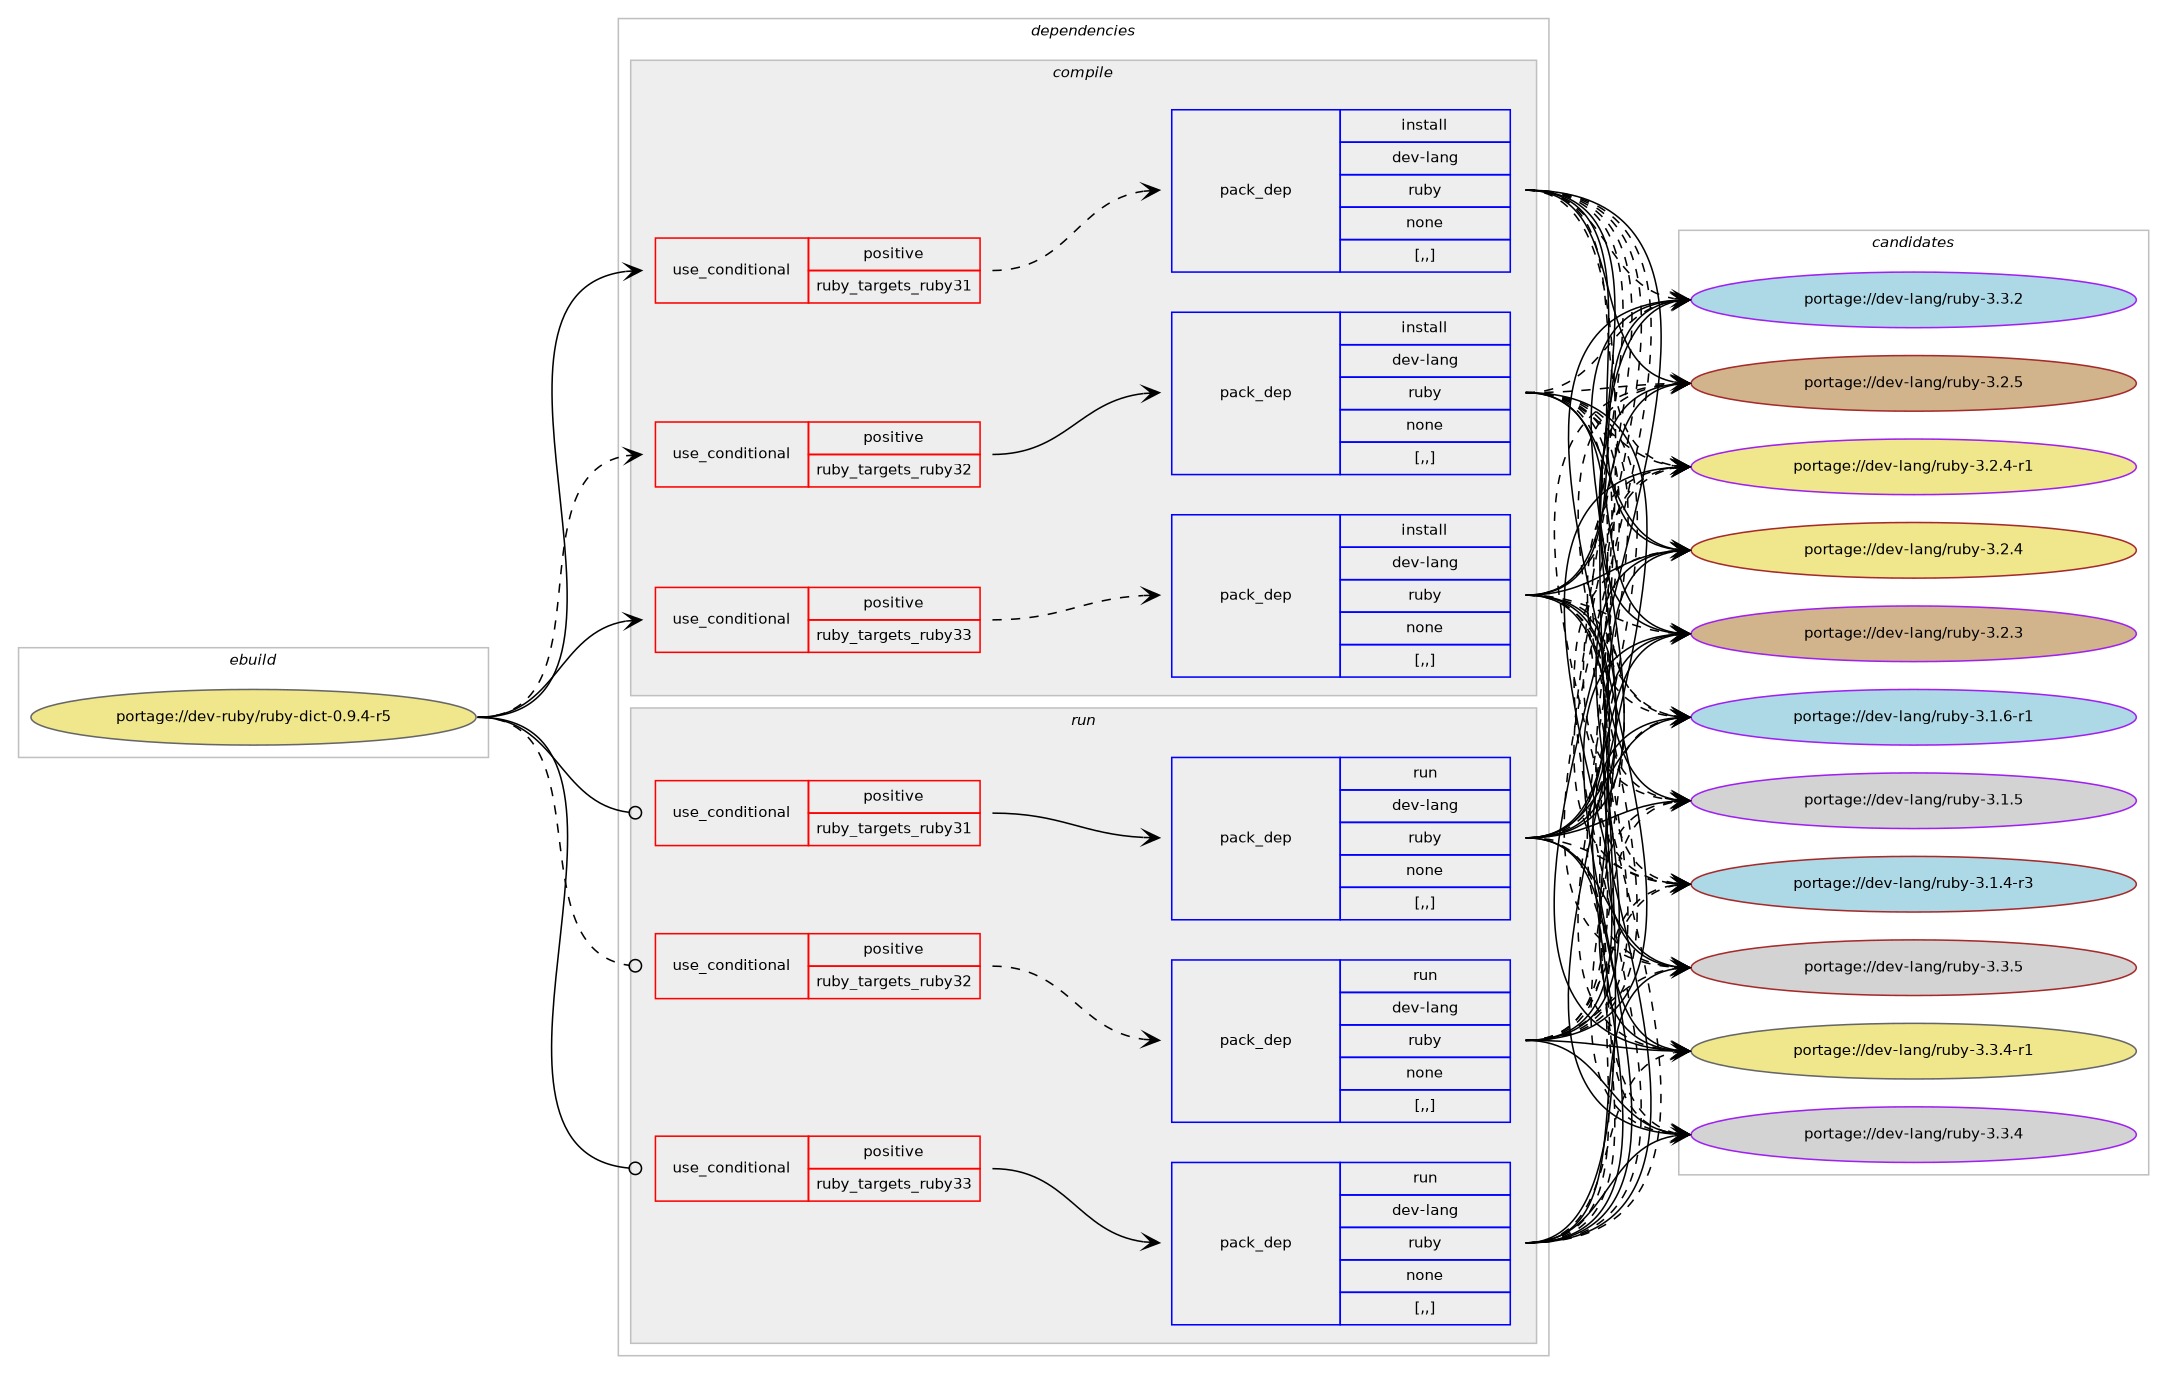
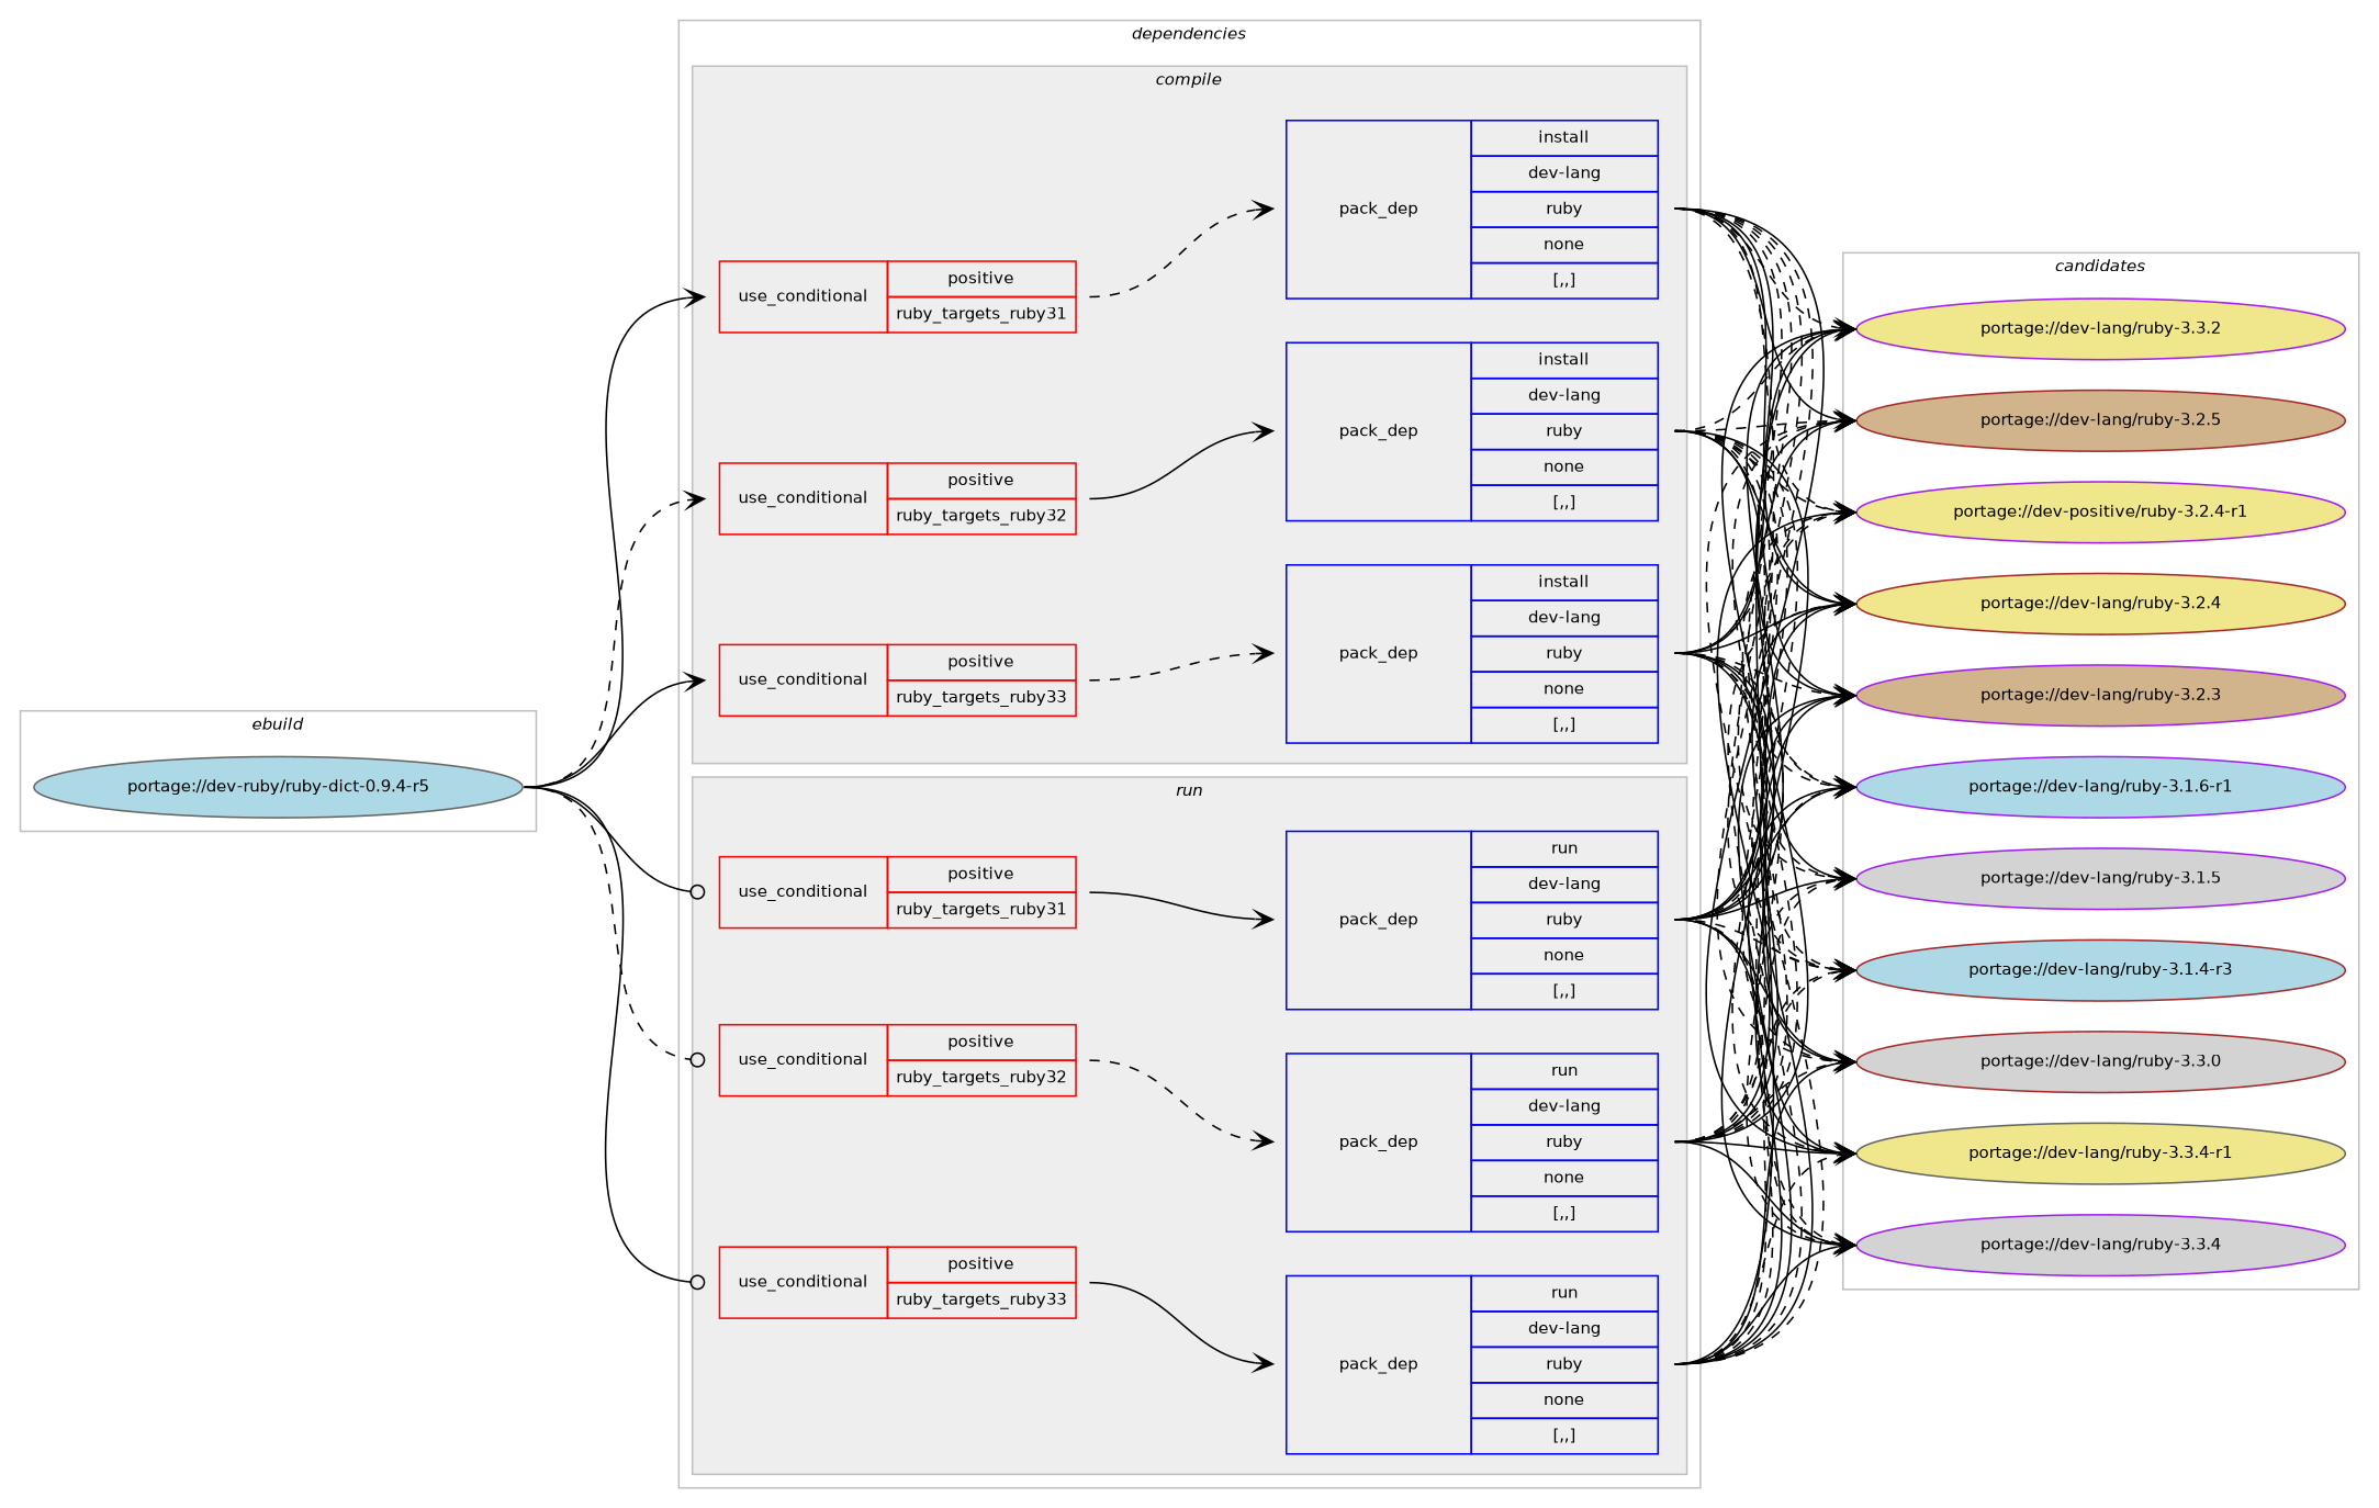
  digraph {
    compound=true
    concentrate=true
    fontname=Helvetica
    fontsize=10
    newrank=true
    rankdir=LR
    ranksep=1.5
    node [color=blue fontname=Helvetica fontsize=10]
    edge [arrowhead=vee headport=w style=solid tailport=e weight=100]
-   n1 [color=gray40 fillcolor=khaki label="portage://dev-ruby/ruby-dict-0.9.4-r5" style=filled width=4]
+   n1 [color=gray40 fillcolor=lightblue label="portage://dev-ruby/ruby-dict-0.9.4-r5" style=filled width=4]
    n2 [label=<<TABLE BORDER="0" CELLBORDER="1" CELLSPACING="0" CELLPADDING="4" WIDTH="220"><TR><TD ROWSPAN="6" CELLPADDING="30">pack_dep</TD></TR><TR><TD WIDTH="110">install</TD></TR><TR><TD>dev-lang</TD></TR><TR><TD>ruby</TD></TR><TR><TD>none</TD></TR><TR><TD>[,,]</TD></TR></TABLE>> shape=none]
    n3 [color=red label=<<TABLE BORDER="0" CELLBORDER="1" CELLSPACING="0" CELLPADDING="4"><TR><TD ROWSPAN="3" CELLPADDING="10">use_conditional</TD></TR><TR><TD>positive</TD></TR><TR><TD>ruby_targets_ruby31</TD></TR></TABLE>> shape=none]
    n4 [label=<<TABLE BORDER="0" CELLBORDER="1" CELLSPACING="0" CELLPADDING="4" WIDTH="220"><TR><TD ROWSPAN="6" CELLPADDING="30">pack_dep</TD></TR><TR><TD WIDTH="110">install</TD></TR><TR><TD>dev-lang</TD></TR><TR><TD>ruby</TD></TR><TR><TD>none</TD></TR><TR><TD>[,,]</TD></TR></TABLE>> shape=none]
    n5 [color=red label=<<TABLE BORDER="0" CELLBORDER="1" CELLSPACING="0" CELLPADDING="4"><TR><TD ROWSPAN="3" CELLPADDING="10">use_conditional</TD></TR><TR><TD>positive</TD></TR><TR><TD>ruby_targets_ruby32</TD></TR></TABLE>> shape=none]
    n6 [label=<<TABLE BORDER="0" CELLBORDER="1" CELLSPACING="0" CELLPADDING="4" WIDTH="220"><TR><TD ROWSPAN="6" CELLPADDING="30">pack_dep</TD></TR><TR><TD WIDTH="110">install</TD></TR><TR><TD>dev-lang</TD></TR><TR><TD>ruby</TD></TR><TR><TD>none</TD></TR><TR><TD>[,,]</TD></TR></TABLE>> shape=none]
    n7 [color=red label=<<TABLE BORDER="0" CELLBORDER="1" CELLSPACING="0" CELLPADDING="4"><TR><TD ROWSPAN="3" CELLPADDING="10">use_conditional</TD></TR><TR><TD>positive</TD></TR><TR><TD>ruby_targets_ruby33</TD></TR></TABLE>> shape=none]
    n8 [label=<<TABLE BORDER="0" CELLBORDER="1" CELLSPACING="0" CELLPADDING="4" WIDTH="220"><TR><TD ROWSPAN="6" CELLPADDING="30">pack_dep</TD></TR><TR><TD WIDTH="110">run</TD></TR><TR><TD>dev-lang</TD></TR><TR><TD>ruby</TD></TR><TR><TD>none</TD></TR><TR><TD>[,,]</TD></TR></TABLE>> shape=none]
    n9 [color=red label=<<TABLE BORDER="0" CELLBORDER="1" CELLSPACING="0" CELLPADDING="4"><TR><TD ROWSPAN="3" CELLPADDING="10">use_conditional</TD></TR><TR><TD>positive</TD></TR><TR><TD>ruby_targets_ruby31</TD></TR></TABLE>> shape=none]
    n10 [label=<<TABLE BORDER="0" CELLBORDER="1" CELLSPACING="0" CELLPADDING="4" WIDTH="220"><TR><TD ROWSPAN="6" CELLPADDING="30">pack_dep</TD></TR><TR><TD WIDTH="110">run</TD></TR><TR><TD>dev-lang</TD></TR><TR><TD>ruby</TD></TR><TR><TD>none</TD></TR><TR><TD>[,,]</TD></TR></TABLE>> shape=none]
    n11 [color=red label=<<TABLE BORDER="0" CELLBORDER="1" CELLSPACING="0" CELLPADDING="4"><TR><TD ROWSPAN="3" CELLPADDING="10">use_conditional</TD></TR><TR><TD>positive</TD></TR><TR><TD>ruby_targets_ruby32</TD></TR></TABLE>> shape=none]
    n12 [label=<<TABLE BORDER="0" CELLBORDER="1" CELLSPACING="0" CELLPADDING="4" WIDTH="220"><TR><TD ROWSPAN="6" CELLPADDING="30">pack_dep</TD></TR><TR><TD WIDTH="110">run</TD></TR><TR><TD>dev-lang</TD></TR><TR><TD>ruby</TD></TR><TR><TD>none</TD></TR><TR><TD>[,,]</TD></TR></TABLE>> shape=none]
    n13 [color=red label=<<TABLE BORDER="0" CELLBORDER="1" CELLSPACING="0" CELLPADDING="4"><TR><TD ROWSPAN="3" CELLPADDING="10">use_conditional</TD></TR><TR><TD>positive</TD></TR><TR><TD>ruby_targets_ruby33</TD></TR></TABLE>> shape=none]
-   n14 [color=brown fillcolor=lightgrey label="portage://dev-lang/ruby-3.3.5" style=filled width=4]
+   n14 [color=brown fillcolor=lightgrey label="portage://dev-lang/ruby-3.3.0" style=filled width=4]
    n15 [color=gray40 fillcolor=khaki label="portage://dev-lang/ruby-3.3.4-r1" style=filled width=4]
    n16 [color=purple fillcolor=lightgrey label="portage://dev-lang/ruby-3.3.4" style=filled width=4]
-   n17 [color=purple fillcolor=lightblue label="portage://dev-lang/ruby-3.3.2" style=filled width=4]
+   n17 [color=purple fillcolor=khaki label="portage://dev-lang/ruby-3.3.2" style=filled width=4]
    n18 [color=brown fillcolor=tan label="portage://dev-lang/ruby-3.2.5" style=filled width=4]
-   n19 [color=purple fillcolor=khaki label="portage://dev-lang/ruby-3.2.4-r1" style=filled width=4]
+   n19 [color=purple fillcolor=khaki label="portage://dev-positive/ruby-3.2.4-r1" style=filled width=4]
    n20 [color=brown fillcolor=khaki label="portage://dev-lang/ruby-3.2.4" style=filled width=4]
    n21 [color=purple fillcolor=tan label="portage://dev-lang/ruby-3.2.3" style=filled width=4]
    n22 [color=purple fillcolor=lightblue label="portage://dev-lang/ruby-3.1.6-r1" style=filled width=4]
    n23 [color=purple fillcolor=lightgrey label="portage://dev-lang/ruby-3.1.5" style=filled width=4]
    n24 [color=brown fillcolor=lightblue label="portage://dev-lang/ruby-3.1.4-r3" style=filled width=4]
    subgraph cluster_1 {
      color=gray
      label=<<i>ebuild</i>>
      n1
    }
    subgraph cluster_2 {
      color=gray
      label=<<i>dependencies</i>>
      subgraph cluster_3 {
        color=gray
        fillcolor="#eeeeee"
        label=<<i>compile</i>>
        style=filled
        subgraph sub_4 {
          color=gray
          fillcolor="#eeeeee"
          label=<<i>compile</i>>
          style=filled
          n3
          subgraph sub_5 {
            color=gray
            fillcolor="#eeeeee"
            label=<<i>compile</i>>
            style=filled
            n2
          }
        }
        subgraph sub_6 {
          color=gray
          fillcolor="#eeeeee"
          label=<<i>compile</i>>
          style=filled
          n5
          subgraph sub_7 {
            color=gray
            fillcolor="#eeeeee"
            label=<<i>compile</i>>
            style=filled
            n4
          }
        }
        subgraph sub_8 {
          color=gray
          fillcolor="#eeeeee"
          label=<<i>compile</i>>
          style=filled
          n7
          subgraph sub_9 {
            color=gray
            fillcolor="#eeeeee"
            label=<<i>compile</i>>
            style=filled
            n6
          }
        }
      }
      subgraph cluster_10 {
        color=gray
        fillcolor="#eeeeee"
        label=<<i>compile and run</i>>
        style=filled
      }
      subgraph cluster_11 {
        color=gray
        fillcolor="#eeeeee"
        label=<<i>run</i>>
        style=filled
        subgraph sub_12 {
          color=gray
          fillcolor="#eeeeee"
          label=<<i>run</i>>
          style=filled
          n9
          subgraph sub_13 {
            color=gray
            fillcolor="#eeeeee"
            label=<<i>run</i>>
            style=filled
            n8
          }
        }
        subgraph sub_14 {
          color=gray
          fillcolor="#eeeeee"
          label=<<i>run</i>>
          style=filled
          n11
          subgraph sub_15 {
            color=gray
            fillcolor="#eeeeee"
            label=<<i>run</i>>
            style=filled
            n10
          }
        }
        subgraph sub_16 {
          color=gray
          fillcolor="#eeeeee"
          label=<<i>run</i>>
          style=filled
          n13
          subgraph sub_17 {
            color=gray
            fillcolor="#eeeeee"
            label=<<i>run</i>>
            style=filled
            n12
          }
        }
      }
    }
    subgraph cluster_18 {
      color=gray
      label=<<i>candidates</i>>
      rank=same
      subgraph sub_19 {
        color=black
        label=<<i>candidates</i>>
        nodesep=1
        rank=same
        n14
        n15
        n16
        n17
        n18
        n19
        n20
        n21
        n22
        n23
        n24
      }
      subgraph sub_20 {
        color=black
        label=<<i>candidates</i>>
        nodesep=1
        rank=same
        n14
        n15
        n16
        n17
        n18
        n19
        n20
        n21
        n22
        n23
        n24
      }
      subgraph sub_21 {
        color=black
        label=<<i>candidates</i>>
        nodesep=1
        rank=same
        n14
        n15
        n16
        n17
        n18
        n19
        n20
        n21
        n22
        n23
        n24
      }
      subgraph sub_22 {
        color=black
        label=<<i>candidates</i>>
        nodesep=1
        rank=same
        n14
        n15
        n16
        n17
        n18
        n19
        n20
        n21
        n22
        n23
        n24
      }
      subgraph sub_23 {
        color=black
        label=<<i>candidates</i>>
        nodesep=1
        rank=same
        n14
        n15
        n16
        n17
        n18
        n19
        n20
        n21
        n22
        n23
        n24
      }
      subgraph sub_24 {
        color=black
        label=<<i>candidates</i>>
        nodesep=1
        rank=same
        n14
        n15
        n16
        n17
        n18
        n19
        n20
        n21
        n22
        n23
        n24
      }
    }
    n1 -> n3 [weight=20]
    n1 -> n5 [style=dashed weight=20]
    n1 -> n7 [weight=20]
    n1 -> n9 [arrowhead=odot weight=20]
    n1 -> n11 [arrowhead=odot style=dashed weight=20]
    n1 -> n13 [arrowhead=odot weight=20]
    n2 -> n14 [style=dashed]
    n2 -> n15
    n2 -> n16 [style=dashed]
    n2 -> n17 [style=dashed]
    n2 -> n18
    n2 -> n19 [style=dashed]
    n2 -> n20
    n2 -> n21
    n2 -> n22 [style=dashed]
    n2 -> n23 [style=dashed]
    n2 -> n24 [style=dashed]
    n3 -> n2 [style=dashed weight=20]
    n4 -> n14 [style=dashed]
    n4 -> n15 [style=dashed]
    n4 -> n16
    n4 -> n17 [style=dashed]
    n4 -> n18 [style=dashed]
    n4 -> n19 [style=dashed]
    n4 -> n20
    n4 -> n21
    n4 -> n22 [style=dashed]
    n4 -> n23 [style=dashed]
    n4 -> n24 [style=dashed]
    n5 -> n4 [weight=20]
    n6 -> n14
    n6 -> n15
    n6 -> n16 [style=dashed]
    n6 -> n17
    n6 -> n18
    n6 -> n19 [style=dashed]
    n6 -> n20
    n6 -> n21 [style=dashed]
    n6 -> n22 [style=dashed]
    n6 -> n23
    n6 -> n24 [style=dashed]
    n7 -> n6 [style=dashed weight=20]
    n8 -> n14
    n8 -> n15
    n8 -> n16 [style=dashed]
    n8 -> n17
    n8 -> n18
    n8 -> n19 [style=dashed]
    n8 -> n20
    n8 -> n21
    n8 -> n22
    n8 -> n23
    n8 -> n24 [style=dashed]
    n9 -> n8 [weight=20]
    n10 -> n14 [style=dashed]
    n10 -> n15
    n10 -> n16
    n10 -> n17
    n10 -> n18 [style=dashed]
    n10 -> n19 [style=dashed]
    n10 -> n20
    n10 -> n21
    n10 -> n22 [style=dashed]
    n10 -> n23 [style=dashed]
    n10 -> n24 [style=dashed]
    n11 -> n10 [style=dashed weight=20]
    n12 -> n14
    n12 -> n15 [style=dashed]
    n12 -> n16
    n12 -> n17
    n12 -> n18 [style=dashed]
    n12 -> n19
    n12 -> n20 [style=dashed]
    n12 -> n21
    n12 -> n22
    n12 -> n23 [style=dashed]
    n12 -> n24 [style=dashed]
    n13 -> n12 [weight=20]
  }
